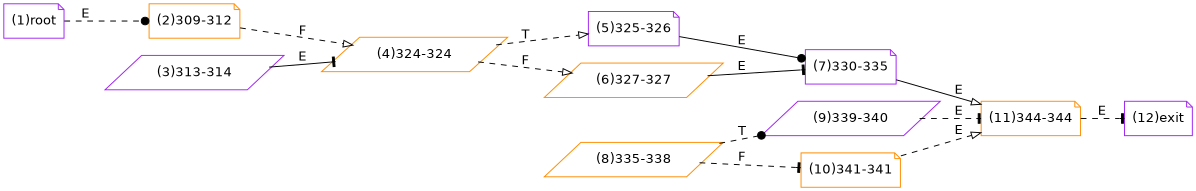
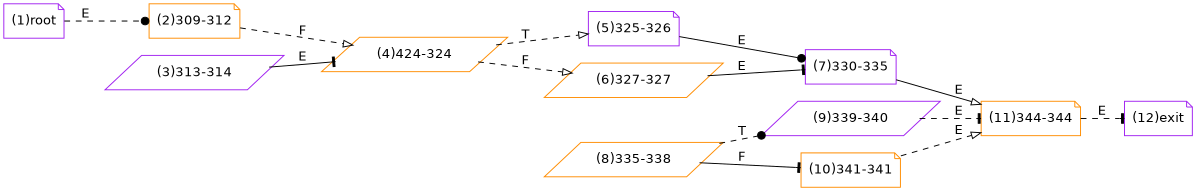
  digraph {
    fontname="DejaVu Sans"
    rankdir=LR
    node [color=purple fontname="DejaVu Sans" shape=note]
    edge [arrowhead=onormal fontname="DejaVu Sans" style=dashed]
    n1 [label="(1)root"]
    n2 [color=darkorange label="(2)309-312"]
-   n3 [color=darkorange label="(4)324-324" shape=parallelogram]
+   n3 [color=darkorange label="(4)424-324" shape=parallelogram]
    n4 [label="(3)313-314" shape=parallelogram]
    n5 [label="(5)325-326"]
    n6 [color=darkorange label="(6)327-327" shape=parallelogram]
    n7 [label="(7)330-335"]
    n8 [color=darkorange label="(11)344-344"]
    n9 [label="(12)exit"]
    n10 [color=darkorange label="(8)335-338" shape=parallelogram]
    n11 [label="(9)339-340" shape=parallelogram]
    n12 [color=darkorange label="(10)341-341"]
    n1 -> n2 [arrowhead=dot label=E]
    n2 -> n3 [label=F]
    n3 -> n5 [label=T]
    n3 -> n6 [label=F]
    n4 -> n3 [arrowhead=tee label=E style=solid]
    n5 -> n7 [arrowhead=dot label=E style=solid]
    n6 -> n7 [arrowhead=tee label=E style=solid]
    n7 -> n8 [label=E style=solid]
    n8 -> n9 [arrowhead=tee label=E]
    n10 -> n11 [arrowhead=dot label=T]
-   n10 -> n12 [arrowhead=tee label=F]
+   n10 -> n12 [arrowhead=tee label=F style=solid]
    n11 -> n8 [arrowhead=tee label=E]
    n12 -> n8 [label=E]
  }
